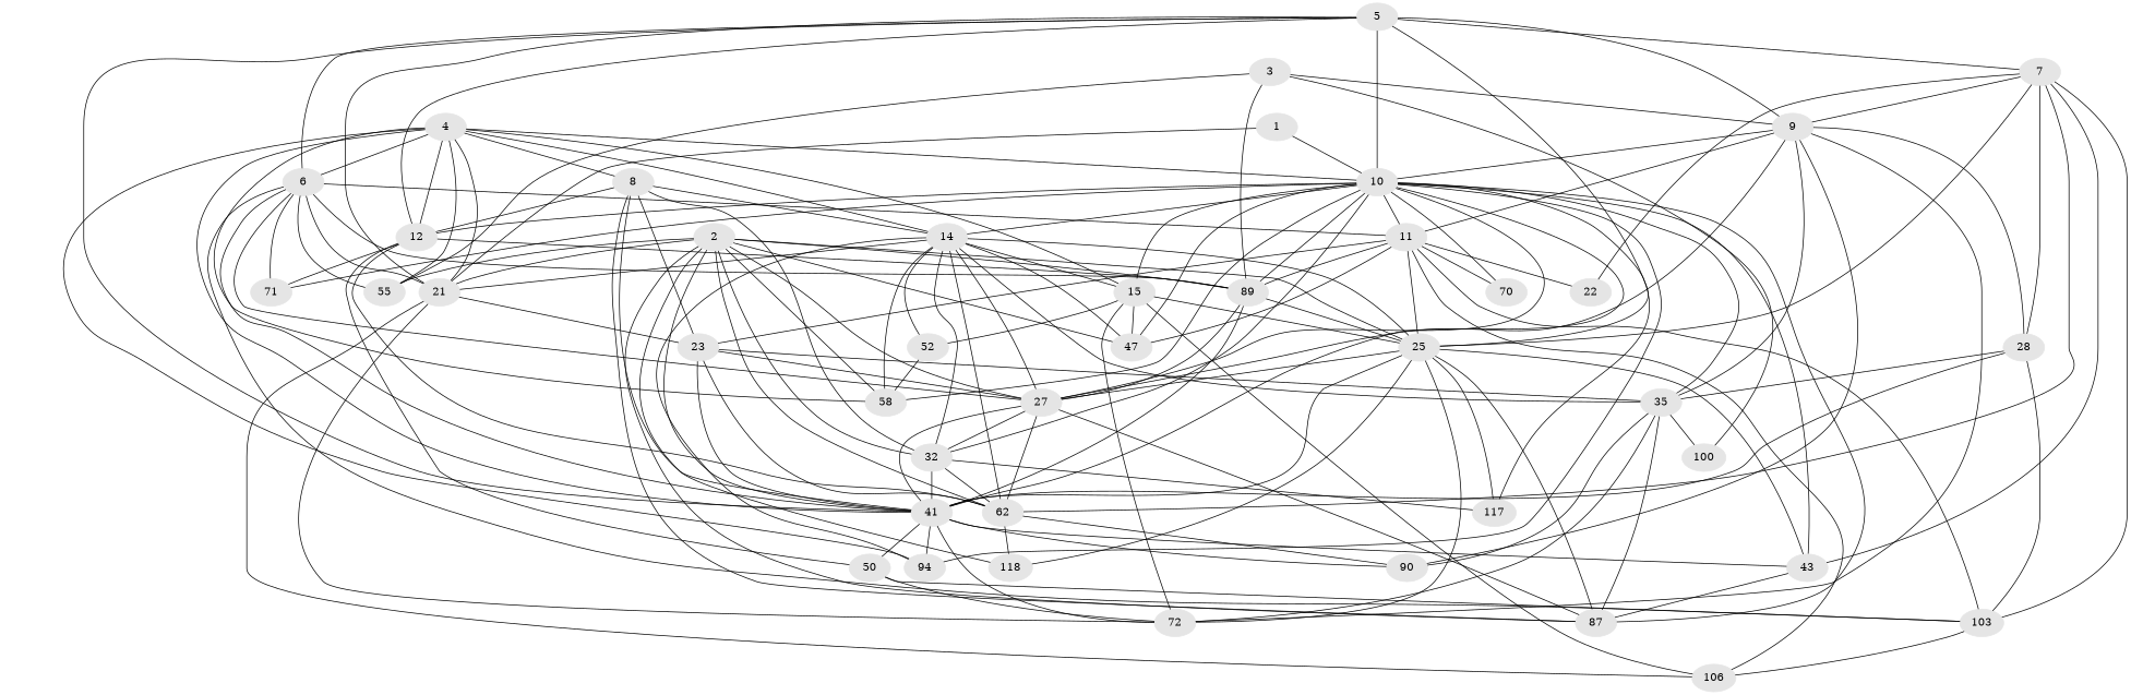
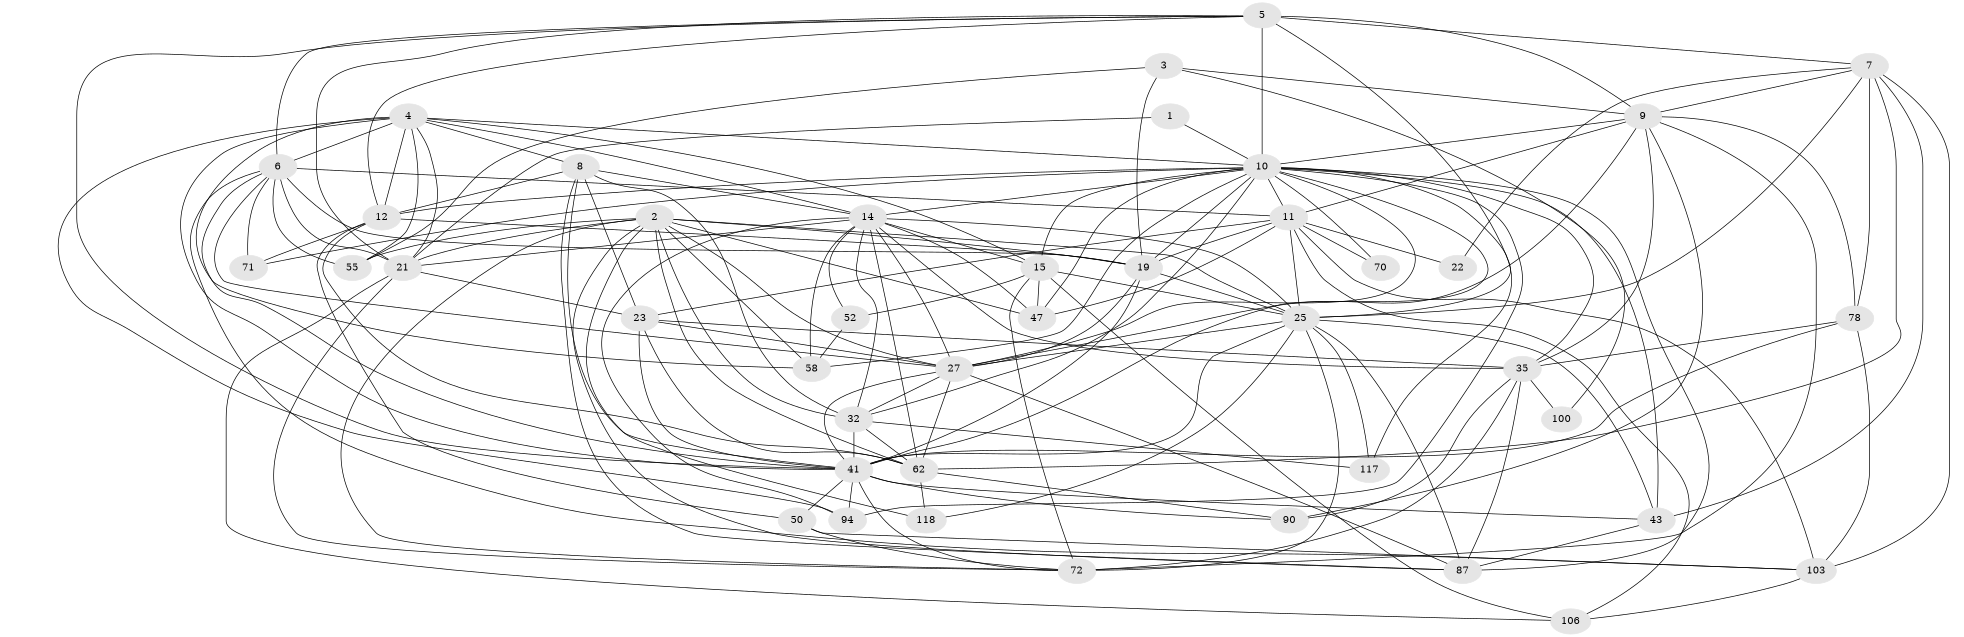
  graph {
    node [color=gray90 style=filled]
    10 [super="+86+53+99+25"]
-   19 [super="+42+49" label=89]
+   19 [super="+42+49"]
    27 [super="+48+68+82"]
    32 [super="+79+46"]
    47 [super="+104"]
    58 [super="+97"]
    87 [super="+113"]
    12 [super="+31"]
    14 [super="+102+111+107+57"]
    15 [super="+51"]
    41 [super="+89+61"]
    94
    11 [super="+64"]
    71 [super="+108"]
    43 [super="+123"]
    35 [super="+39+60+84"]
    n17 [label=70]
    117
    1
    21 [super="+38+54"]
    72 [super="+109+95"]
    23 [super="+26+69"]
    106 [super="+110"]
    2 [super="+44+29+101"]
    n25 [label=25 super="+36+67+33+65+76"]
    55
    62 [super="+77+124+112"]
    118
    90 [super="+120"]
    3 [super="+40"]
    9 [super="+63+75+85"]
    100
-   28 [super="+81"]
+   28 [super="+81" label=78]
    4 [super="+16"]
    6 [super="+13+18+34"]
    8 [super="+78"]
    103 [super="+115"]
    50 [super="+59+56"]
    52
    5 [super="+37+24"]
    7 [super="+83+80"]
    22
    10 -- 19
    10 -- 27 [weight=2]
    10 -- 32 [weight=2]
    10 -- 47
    10 -- 58
    10 -- 87
    10 -- 12
    10 -- 14
    10 -- 15
    10 -- 41
    10 -- 94
    10 -- 11
    10 -- 71
    10 -- 43
    10 -- 35
    10 -- n17
    10 -- 117
    19 -- 27
    19 -- 41
    19 -- n25
    27 -- 32
    27 -- 87
    27 -- 41
    27 -- 62
    32 -- 41
    32 -- 117
    32 -- 62
    12 -- 19 [weight=2]
    12 -- 71
    12 -- 62
    12 -- 50 [weight=2]
    14 -- 27
    14 -- 32
    14 -- 47
    14 -- 58
    14 -- 15
    14 -- 94
    14 -- 35 [weight=2]
    14 -- 21
    14 -- n25 [weight=2]
    14 -- 62 [weight=2]
    14 -- 52
    15 -- 47
    15 -- 72
    15 -- 106
    15 -- n25 [weight=2]
    15 -- 52
    41 -- 94
    41 -- 43
    41 -- 72
    41 -- 90
    41 -- 50
    11 -- 19
    11 -- 47
    11 -- n17
    11 -- 23
    11 -- 106
    11 -- n25
    11 -- 103
    11 -- 22
    43 -- 87
    35 -- 87
    35 -- 72
    35 -- 90
    35 -- 100
    1 -- 10
    1 -- 21
    21 -- 72
    21 -- 23
    21 -- 106
    23 -- 27
    23 -- 41
    23 -- 35 [weight=2]
    23 -- 62
    2 -- 19
    2 -- 27
    2 -- 32
    2 -- 47
    2 -- 58
    2 -- 87
    2 -- 21
-   2 -- 41
+   2 -- 72
    2 -- n25
    2 -- 55
    2 -- 62
    2 -- 118
    n25 -- 27
    n25 -- 87
    n25 -- 41 [weight=3]
    n25 -- 43
    n25 -- 117
    n25 -- 72
    n25 -- 118
    62 -- 118
    62 -- 90
    3 -- 19
    3 -- 55
    3 -- 9
    3 -- 100
    9 -- 10
    9 -- 27
    9 -- 11
    9 -- 35
    9 -- 72
    9 -- 90
    9 -- 28
    28 -- 41
    28 -- 35
    28 -- 103
    4 -- 10
    4 -- 58
    4 -- 12
    4 -- 14
    4 -- 15
    4 -- 41
    4 -- 94
    4 -- 21
    4 -- 55
    4 -- 6
    4 -- 8
    6 -- 19 [weight=2]
    6 -- 27
    6 -- 41
    6 -- 11
    6 -- 71
    6 -- 21
    6 -- 55
    6 -- 103
    8 -- 32
    8 -- 87
    8 -- 12
    8 -- 14
    8 -- 41
    8 -- 23
    103 -- 106
    50 -- 72
    50 -- 103
    52 -- 58
    5 -- 10
    5 -- 12
    5 -- 41
    5 -- 21
    5 -- n25 [weight=2]
    5 -- 9
    5 -- 6
    5 -- 7
    7 -- 43
    7 -- n25
    7 -- 62 [weight=2]
    7 -- 9
    7 -- 28
    7 -- 103
    7 -- 22
  }
